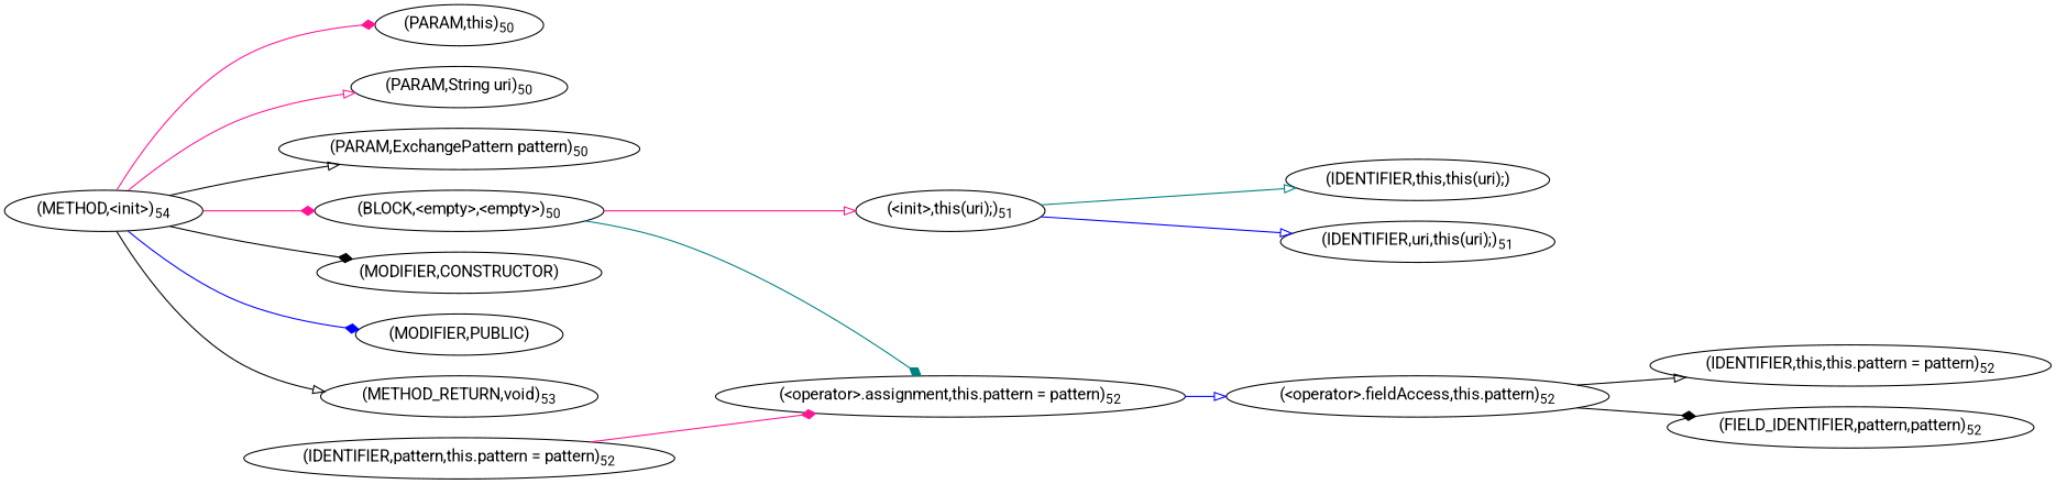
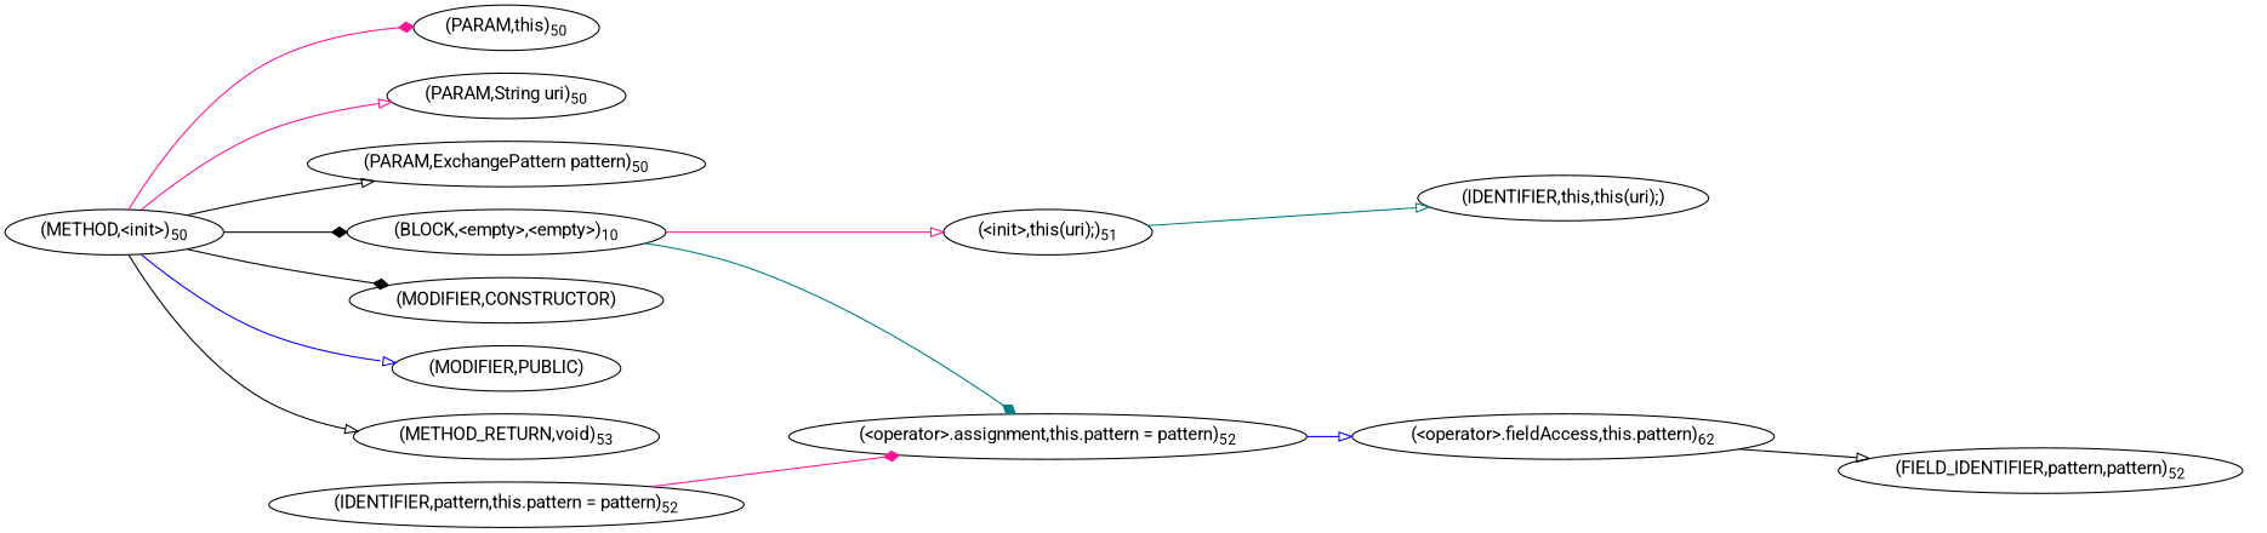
  digraph {
    fontname=Roboto
    rankdir=LR
    node [fontname=Roboto]
    edge [arrowhead=onormal color=deeppink fontname=Roboto]
-   n1 [label=<(METHOD,&lt;init&gt;)<SUB>54</SUB>>]
+   n1 [label=<(METHOD,&lt;init&gt;)<SUB>50</SUB>>]
    n2 [label=<(PARAM,this)<SUB>50</SUB>>]
    n3 [label=<(PARAM,String uri)<SUB>50</SUB>>]
    n4 [label=<(PARAM,ExchangePattern pattern)<SUB>50</SUB>>]
-   n5 [label=<(BLOCK,&lt;empty&gt;,&lt;empty&gt;)<SUB>50</SUB>>]
+   n5 [label=<(BLOCK,&lt;empty&gt;,&lt;empty&gt;)<SUB>10</SUB>>]
    n6 [label=<(MODIFIER,CONSTRUCTOR)>]
    n7 [label=<(MODIFIER,PUBLIC)>]
    n8 [label=<(METHOD_RETURN,void)<SUB>53</SUB>>]
    n9 [label=<(&lt;init&gt;,this(uri);)<SUB>51</SUB>>]
    n10 [label=<(&lt;operator&gt;.assignment,this.pattern = pattern)<SUB>52</SUB>>]
    n11 [label=<(IDENTIFIER,this,this(uri);)>]
-   n12 [label=<(IDENTIFIER,uri,this(uri);)<SUB>51</SUB>>]
-   n13 [label=<(&lt;operator&gt;.fieldAccess,this.pattern)<SUB>52</SUB>>]
-   n14 [label=<(IDENTIFIER,this,this.pattern = pattern)<SUB>52</SUB>>]
+   n13 [label=<(&lt;operator&gt;.fieldAccess,this.pattern)<SUB>62</SUB>>]
    n15 [label=<(FIELD_IDENTIFIER,pattern,pattern)<SUB>52</SUB>>]
    n16 [label=<(IDENTIFIER,pattern,this.pattern = pattern)<SUB>52</SUB>>]
    n1 -> n2 [arrowhead=diamond]
    n1 -> n3
    n1 -> n4 [color=black]
-   n1 -> n5 [arrowhead=diamond]
+   n1 -> n5 [arrowhead=diamond color=black]
    n1 -> n6 [arrowhead=diamond color=black]
-   n1 -> n7 [arrowhead=diamond color=blue]
+   n1 -> n7 [color=blue]
    n1 -> n8 [color=black]
    n5 -> n9
    n5 -> n10 [arrowhead=diamond color=teal]
    n9 -> n11 [color=teal]
-   n9 -> n12 [color=blue]
    n10 -> n13 [color=blue]
-   n13 -> n14 [color=black]
-   n13 -> n15 [arrowhead=diamond color=black]
+   n13 -> n15 [color=black]
    n16 -> n10 [arrowhead=diamond]
  }
